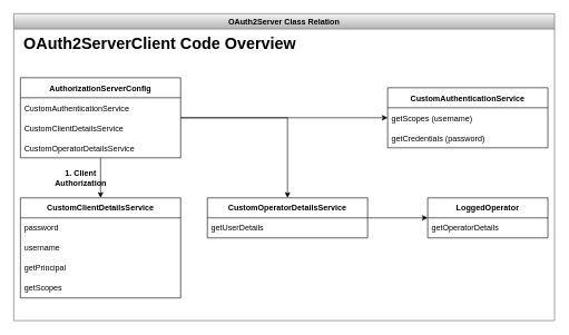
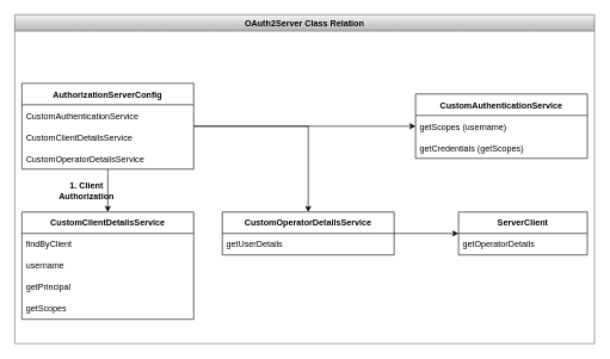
  <mxCell id="0" />
  <mxCell id="1" parent="0" />
  <mxCell id="2" value="OAuth2Server Class Relation" style="swimlane;fillColor=#f5f5f5;strokeColor=#666666;gradientColor=#b3b3b3;" parent="1" vertex="1"><mxGeometry x="20" y="20" width="810" height="460" as="geometry" /></mxCell>
  <mxCell id="3" style="edgeStyle=orthogonalEdgeStyle;rounded=0;orthogonalLoop=1;jettySize=auto;html=1;" parent="2" source="6" target="15" edge="1"><mxGeometry relative="1" as="geometry" /></mxCell>
  <mxCell id="4" style="edgeStyle=orthogonalEdgeStyle;rounded=0;orthogonalLoop=1;jettySize=auto;html=1;" parent="2" source="6" target="17" edge="1"><mxGeometry relative="1" as="geometry" /></mxCell>
  <mxCell id="5" style="edgeStyle=orthogonalEdgeStyle;rounded=0;orthogonalLoop=1;jettySize=auto;html=1;" parent="2" source="6" target="10" edge="1"><mxGeometry relative="1" as="geometry" /></mxCell>
  <mxCell id="6" value="AuthorizationServerConfig" style="swimlane;fontStyle=1;childLayout=stackLayout;horizontal=1;startSize=30;horizontalStack=0;resizeParent=1;resizeParentMax=0;resizeLast=0;collapsible=1;marginBottom=0;" parent="2" vertex="1"><mxGeometry x="10" y="96" width="240" height="120" as="geometry" /></mxCell>
  <mxCell id="7" value="CustomAuthenticationService" style="text;strokeColor=none;fillColor=none;align=left;verticalAlign=middle;spacingLeft=4;spacingRight=4;overflow=hidden;points=[[0,0.5],[1,0.5]];portConstraint=eastwest;rotatable=0;" parent="6" vertex="1"><mxGeometry y="30" width="240" height="30" as="geometry" /></mxCell>
  <mxCell id="8" value="CustomClientDetailsService" style="text;strokeColor=none;fillColor=none;align=left;verticalAlign=middle;spacingLeft=4;spacingRight=4;overflow=hidden;points=[[0,0.5],[1,0.5]];portConstraint=eastwest;rotatable=0;" parent="6" vertex="1"><mxGeometry y="60" width="240" height="30" as="geometry" /></mxCell>
  <mxCell id="9" value="CustomOperatorDetailsService" style="text;strokeColor=none;fillColor=none;align=left;verticalAlign=middle;spacingLeft=4;spacingRight=4;overflow=hidden;points=[[0,0.5],[1,0.5]];portConstraint=eastwest;rotatable=0;" parent="6" vertex="1"><mxGeometry y="90" width="240" height="30" as="geometry" /></mxCell>
  <mxCell id="10" value="CustomClientDetailsService" style="swimlane;fontStyle=1;childLayout=stackLayout;horizontal=1;startSize=30;horizontalStack=0;resizeParent=1;resizeParentMax=0;resizeLast=0;collapsible=1;marginBottom=0;" parent="2" vertex="1"><mxGeometry x="10" y="276" width="240" height="150" as="geometry" /></mxCell>
- <mxCell id="11" value="password" style="text;strokeColor=none;fillColor=none;align=left;verticalAlign=middle;spacingLeft=4;spacingRight=4;overflow=hidden;points=[[0,0.5],[1,0.5]];portConstraint=eastwest;rotatable=0;" parent="10" vertex="1"><mxGeometry y="30" width="240" height="30" as="geometry" /></mxCell>
+ <mxCell id="11" value="findByClient" style="text;strokeColor=none;fillColor=none;align=left;verticalAlign=middle;spacingLeft=4;spacingRight=4;overflow=hidden;points=[[0,0.5],[1,0.5]];portConstraint=eastwest;rotatable=0;" parent="10" vertex="1"><mxGeometry y="30" width="240" height="30" as="geometry" /></mxCell>
  <mxCell id="12" value="username" style="text;strokeColor=none;fillColor=none;align=left;verticalAlign=middle;spacingLeft=4;spacingRight=4;overflow=hidden;points=[[0,0.5],[1,0.5]];portConstraint=eastwest;rotatable=0;" parent="10" vertex="1"><mxGeometry y="60" width="240" height="30" as="geometry" /></mxCell>
  <mxCell id="13" value="getPrincipal" style="text;strokeColor=none;fillColor=none;align=left;verticalAlign=middle;spacingLeft=4;spacingRight=4;overflow=hidden;points=[[0,0.5],[1,0.5]];portConstraint=eastwest;rotatable=0;" parent="10" vertex="1"><mxGeometry y="90" width="240" height="30" as="geometry" /></mxCell>
  <mxCell id="14" value="getScopes" style="text;strokeColor=none;fillColor=none;align=left;verticalAlign=middle;spacingLeft=4;spacingRight=4;overflow=hidden;points=[[0,0.5],[1,0.5]];portConstraint=eastwest;rotatable=0;" parent="10" vertex="1"><mxGeometry y="120" width="240" height="30" as="geometry" /></mxCell>
  <mxCell id="15" value="CustomOperatorDetailsService" style="swimlane;fontStyle=1;childLayout=stackLayout;horizontal=1;startSize=30;horizontalStack=0;resizeParent=1;resizeParentMax=0;resizeLast=0;collapsible=1;marginBottom=0;" parent="2" vertex="1"><mxGeometry x="290" y="276" width="240" height="60" as="geometry" /></mxCell>
  <mxCell id="16" value="getUserDetails" style="text;strokeColor=none;fillColor=none;align=left;verticalAlign=middle;spacingLeft=4;spacingRight=4;overflow=hidden;points=[[0,0.5],[1,0.5]];portConstraint=eastwest;rotatable=0;" parent="15" vertex="1"><mxGeometry y="30" width="240" height="30" as="geometry" /></mxCell>
  <mxCell id="17" value="CustomAuthenticationService" style="swimlane;fontStyle=1;childLayout=stackLayout;horizontal=1;startSize=30;horizontalStack=0;resizeParent=1;resizeParentMax=0;resizeLast=0;collapsible=1;marginBottom=0;" parent="2" vertex="1"><mxGeometry x="560" y="111" width="240" height="90" as="geometry" /></mxCell>
  <mxCell id="18" value="getScopes (username)" style="text;strokeColor=none;fillColor=none;align=left;verticalAlign=middle;spacingLeft=4;spacingRight=4;overflow=hidden;points=[[0,0.5],[1,0.5]];portConstraint=eastwest;rotatable=0;" parent="17" vertex="1"><mxGeometry y="30" width="240" height="30" as="geometry" /></mxCell>
- <mxCell id="19" value="getCredentials (password)" style="text;strokeColor=none;fillColor=none;align=left;verticalAlign=middle;spacingLeft=4;spacingRight=4;overflow=hidden;points=[[0,0.5],[1,0.5]];portConstraint=eastwest;rotatable=0;" parent="17" vertex="1"><mxGeometry y="60" width="240" height="30" as="geometry" /></mxCell>
+ <mxCell id="19" value="getCredentials (getScopes)" style="text;strokeColor=none;fillColor=none;align=left;verticalAlign=middle;spacingLeft=4;spacingRight=4;overflow=hidden;points=[[0,0.5],[1,0.5]];portConstraint=eastwest;rotatable=0;" parent="17" vertex="1"><mxGeometry y="60" width="240" height="30" as="geometry" /></mxCell>
  <mxCell id="20" value="1. Client&lt;div&gt;Authorization&lt;/div&gt;" style="text;html=1;align=center;verticalAlign=middle;resizable=0;points=[];autosize=1;strokeColor=none;fillColor=none;fontStyle=1" parent="2" vertex="1"><mxGeometry x="50" y="227" width="100" height="40" as="geometry" /></mxCell>
- <mxCell id="21" value="LoggedOperator" style="swimlane;fontStyle=1;childLayout=stackLayout;horizontal=1;startSize=30;horizontalStack=0;resizeParent=1;resizeParentMax=0;resizeLast=0;collapsible=1;marginBottom=0;" parent="2" vertex="1"><mxGeometry x="620" y="276" width="180" height="60" as="geometry" /></mxCell>
+ <mxCell id="21" value="ServerClient" style="swimlane;fontStyle=1;childLayout=stackLayout;horizontal=1;startSize=30;horizontalStack=0;resizeParent=1;resizeParentMax=0;resizeLast=0;collapsible=1;marginBottom=0;" parent="2" vertex="1"><mxGeometry x="620" y="276" width="180" height="60" as="geometry" /></mxCell>
  <mxCell id="22" value="getOperatorDetails" style="text;strokeColor=none;fillColor=none;align=left;verticalAlign=middle;spacingLeft=4;spacingRight=4;overflow=hidden;points=[[0,0.5],[1,0.5]];portConstraint=eastwest;rotatable=0;" parent="21" vertex="1"><mxGeometry y="30" width="180" height="30" as="geometry" /></mxCell>
  <mxCell id="23" value="" style="edgeStyle=orthogonalEdgeStyle;rounded=0;orthogonalLoop=1;jettySize=auto;html=1;" parent="2" source="15" target="21" edge="1"><mxGeometry relative="1" as="geometry" /></mxCell>
- <mxCell id="24" value="&lt;h1&gt;OAuth2ServerClient Code Overview&lt;br&gt;&lt;/h1&gt;&lt;p&gt;&lt;br&gt;&lt;/p&gt;" style="text;html=1;strokeColor=none;fillColor=none;spacing=5;spacingTop=-20;whiteSpace=wrap;overflow=hidden;rounded=0;" parent="2" vertex="1"><mxGeometry x="10" y="26" width="680" height="70" as="geometry" /></mxCell>
